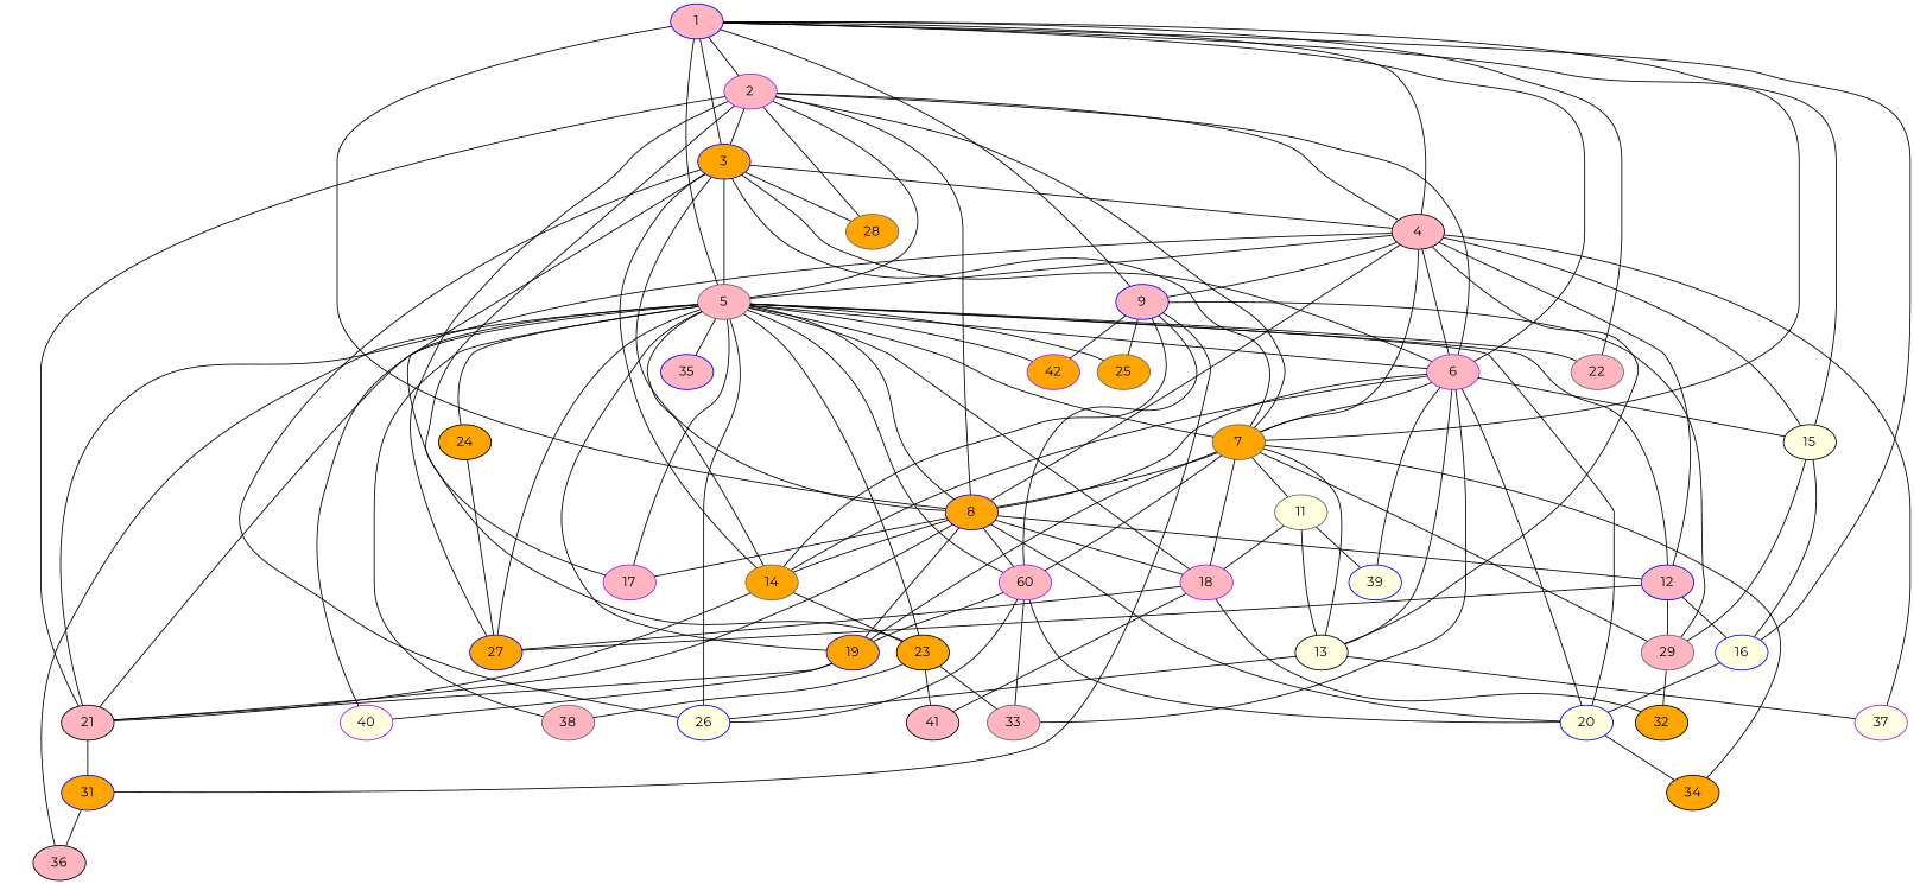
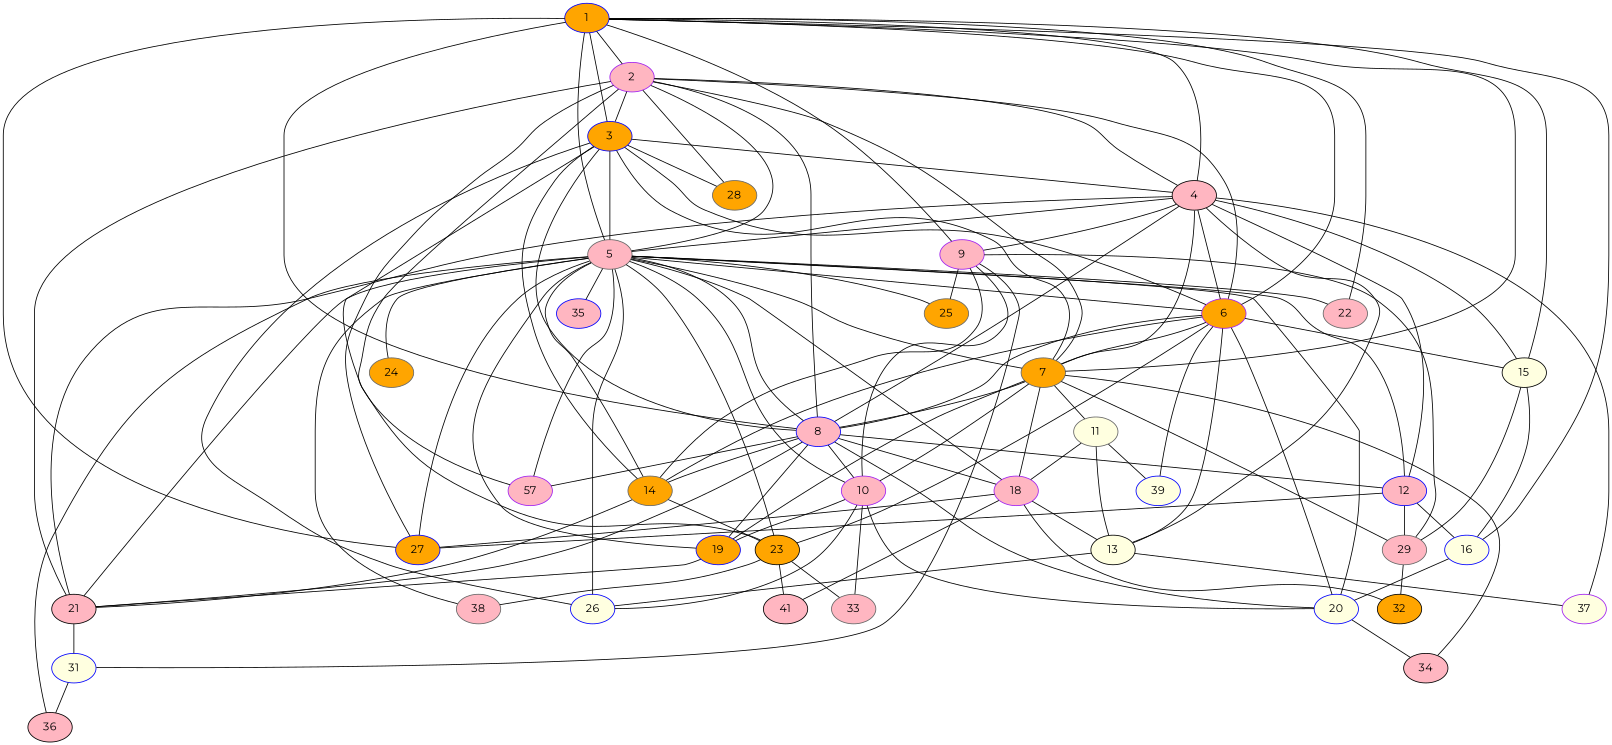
  graph {
    fontname=Montserrat
    node [color=blue fillcolor=lightpink fontname=Montserrat style=filled]
    edge [fontname=Montserrat weight=1.0]
    2 [color=purple]
-   1
+   1 [fillcolor=orange]
    3 [fillcolor=orange]
    4 [color=black]
    5 [color=gray40]
-   6 [color=purple]
+   6 [color=purple fillcolor=orange]
    7 [color=gray40 fillcolor=orange]
-   8 [fillcolor=orange]
-   9
+   8
+   9 [color=purple]
    15 [color=black fillcolor=lightyellow]
    16 [fillcolor=lightyellow]
    22 [color=gray40]
    27 [fillcolor=orange]
-   17 [color=purple]
+   17 [color=purple label=57]
    21 [color=black]
    28 [color=gray40 fillcolor=orange]
    14 [color=gray40 fillcolor=orange]
    23 [color=black fillcolor=orange]
    26 [fillcolor=lightyellow]
    12
    13 [color=black fillcolor=lightyellow]
    37 [color=purple fillcolor=lightyellow]
-   10 [color=purple label=60]
+   10 [color=purple]
    18 [color=purple]
    19 [fillcolor=orange]
    20 [fillcolor=lightyellow]
-   24 [color=black fillcolor=orange]
+   24 [color=gray40 fillcolor=orange]
    25 [color=gray40 fillcolor=orange]
    35
    36 [color=black]
    38 [color=gray40]
-   40 [color=purple fillcolor=lightyellow]
-   42 [color=purple fillcolor=orange]
    39 [fillcolor=lightyellow]
    11 [color=gray40 fillcolor=lightyellow]
    29 [color=gray40]
-   34 [color=black fillcolor=orange]
-   31 [fillcolor=orange]
+   34 [color=black]
+   31 [fillcolor=lightyellow]
    33 [color=gray40]
    41 [color=black]
    32 [color=black fillcolor=orange]
    2 -- 3
    2 -- 4
    2 -- 5
    2 -- 6
    2 -- 7 [weight=3.0]
    2 -- 8
    2 -- 27
    2 -- 17
    2 -- 21 [weight=5.0]
    2 -- 28
    1 -- 2 [weight=3.0]
    1 -- 3 [weight=3.0]
    1 -- 4 [weight=3.0]
    1 -- 5 [weight=15.0]
    1 -- 6 [weight=3.0]
    1 -- 7 [weight=4.0]
    1 -- 8 [weight=2.0]
    1 -- 9
    1 -- 15 [weight=2.0]
    1 -- 16
    1 -- 22
-   24 -- 27
+   1 -- 27
    3 -- 4
    3 -- 5 [weight=3.0]
    3 -- 6
    3 -- 7 [weight=2.0]
    3 -- 8 [weight=2.0]
    3 -- 28 [weight=2.0]
    3 -- 14
    3 -- 23
    3 -- 26 [weight=3.0]
    4 -- 5 [weight=3.0]
    4 -- 6
    4 -- 7 [weight=2.0]
    4 -- 8
    4 -- 9
    4 -- 15
    4 -- 21
    4 -- 12
    4 -- 13
    4 -- 37
    5 -- 6
    5 -- 7 [weight=4.0]
    5 -- 8
    5 -- 22
    5 -- 27
    5 -- 17
    5 -- 21
    5 -- 14
    5 -- 23
    5 -- 26 [weight=2.0]
    5 -- 12 [weight=2.0]
    5 -- 10
    5 -- 18 [weight=2.0]
    5 -- 19
    5 -- 20
    5 -- 24
    5 -- 25
    5 -- 35
    5 -- 36
    5 -- 38
-   5 -- 40
-   5 -- 42
    6 -- 7 [weight=3.0]
    6 -- 8
    6 -- 15
    6 -- 14 [weight=5.0]
-   6 -- 33
+   6 -- 23
    6 -- 13
    6 -- 20
    6 -- 39
    7 -- 8 [weight=3.0]
-   7 -- 13
+   18 -- 13
    7 -- 10 [weight=8.0]
    7 -- 18
    7 -- 19
    7 -- 11
    7 -- 29
    7 -- 34
    8 -- 17
    8 -- 21
    8 -- 14 [weight=2.0]
    8 -- 12
    8 -- 10 [weight=3.0]
    8 -- 18 [weight=6.0]
    8 -- 19
    8 -- 20
    9 -- 14
    9 -- 10
    9 -- 25
-   9 -- 42
    9 -- 29
    9 -- 31
    15 -- 16
    15 -- 29
    16 -- 20
    21 -- 31
    14 -- 21
    14 -- 23
    23 -- 38
    23 -- 33
    23 -- 41
    12 -- 16
    12 -- 27
    12 -- 29 [weight=2.0]
    13 -- 26
    13 -- 37
    10 -- 26
    10 -- 19
    10 -- 20
    10 -- 33
    18 -- 27
    18 -- 41
    18 -- 32
    19 -- 21
-   19 -- 40
    20 -- 34
    11 -- 13
    11 -- 18
    11 -- 39
    29 -- 32
    31 -- 36
  }
